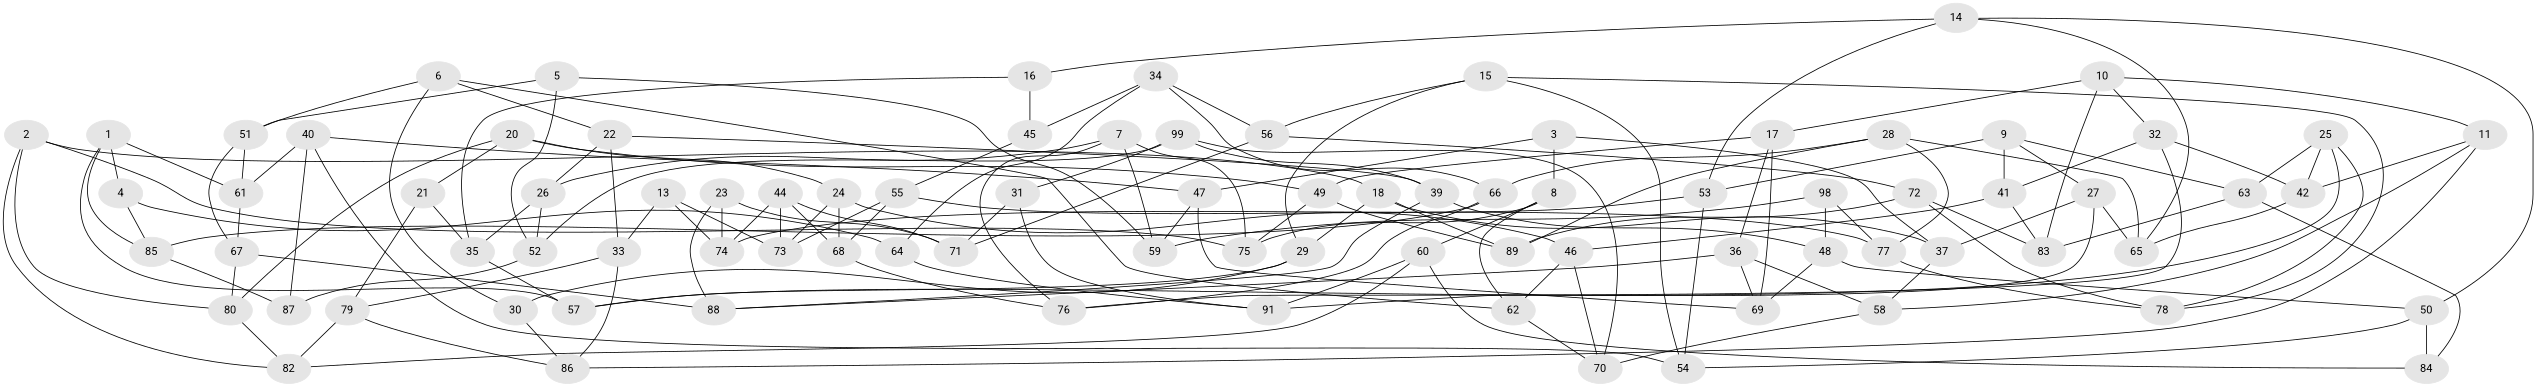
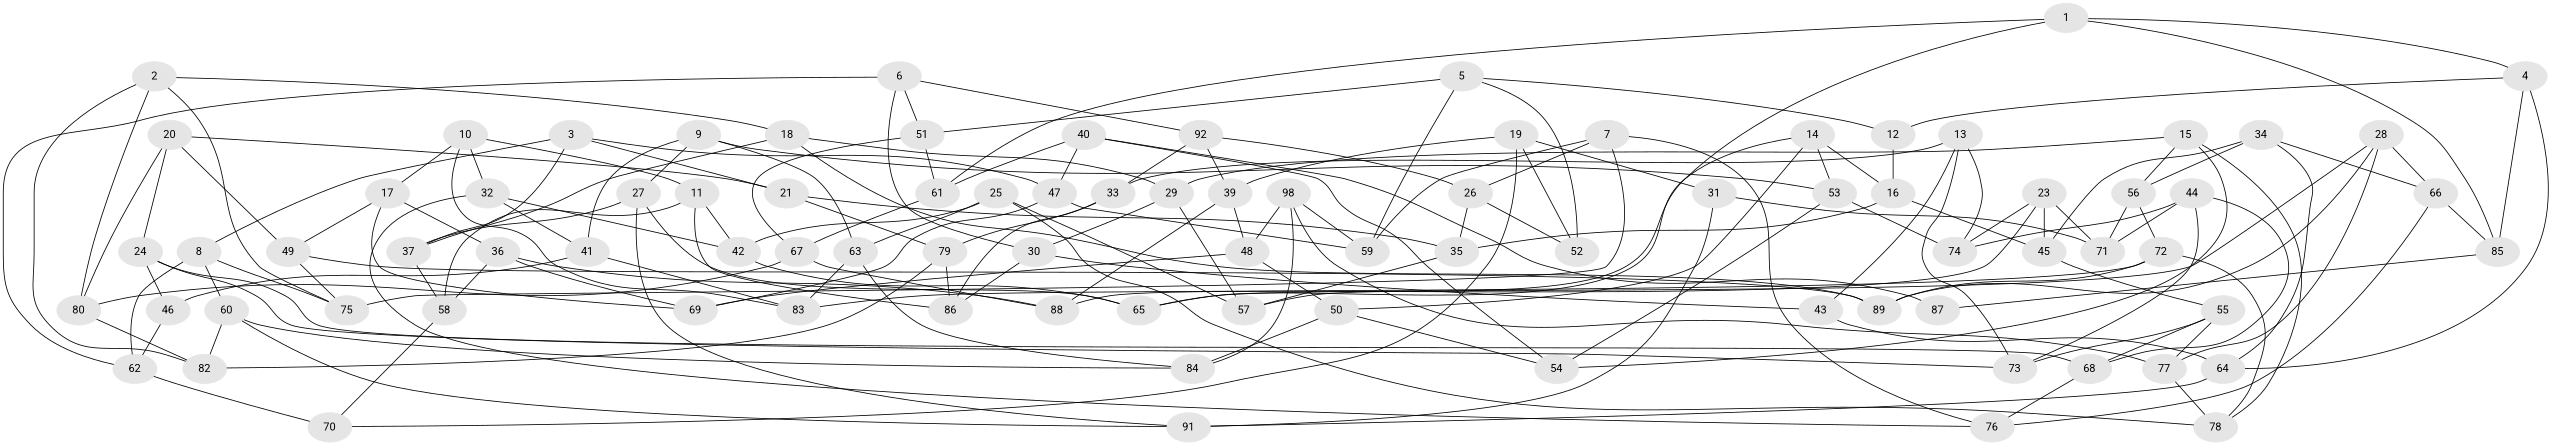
  graph {
    fontname=Roboto
    node [color=gray90 fontname=Roboto style=filled]
    edge [fontname=Roboto]
    1
    4
    57
    61
    85
+   12
    64
    67
    87
    2
    18
    75
    80
    82
    37
    29
    89
    3
    8
    21
    47
    62
    60
    35
    79
    58
    59
    69
    16
    n30 [label=91]
    5
    51
    52
    6
-   22
+   22 [label=92]
    30
    26
    33
    39
    86
+   43
    70
    7
    76
    84
    9
    27
    41
    53
    63
    65
    83
    46
    74
    54
    10
    11
    17
    32
    42
    36
    49
    45
    13
    73
    14
    50
    15
    56
    78
    71
    72
    55
    88
-   19 [label=99]
+   19
    31
    48
    20
    24
    68
    23
    25
    28
    66
    77
    34
    n87 [label=98]
    40
    44
    1 -- 4
    1 -- 57
    1 -- 61
    1 -- 85
    4 -- 85
+   4 -- 12
    4 -- 64
    61 -- 67
    85 -- 87
+   12 -- 16
    64 -- n30
    67 -- 80
    67 -- 88
    2 -- 18
    2 -- 75
    2 -- 80
    2 -- 82
    18 -- 37
    18 -- 29
    18 -- 89
    80 -- 82
    37 -- 58
    29 -- 57
    29 -- 30
    3 -- 37
    3 -- 8
+   3 -- 21
    3 -- 47
    8 -- 75
    8 -- 62
    8 -- 60
    21 -- 35
    21 -- 79
    47 -- 59
    47 -- 69
    62 -- 70
    60 -- 82
    60 -- n30
    60 -- 84
    35 -- 57
    79 -- 82
    79 -- 86
    58 -- 70
    16 -- 35
    16 -- 45
+   5 -- 12
    5 -- 59
    5 -- 51
    5 -- 52
    51 -- 61
    51 -- 67
-   52 -- 87
    6 -- 62
    6 -- 51
    6 -- 22
    6 -- 30
    22 -- 26
    22 -- 33
    22 -- 39
    30 -- 86
+   30 -- 43
    26 -- 35
    26 -- 52
    33 -- 79
    33 -- 86
    39 -- 88
    39 -- 48
+   43 -- 64
    7 -- 75
    7 -- 59
    7 -- 26
    7 -- 76
    9 -- 27
    9 -- 41
    9 -- 53
    9 -- 63
    27 -- 37
    27 -- n30
    27 -- 65
    41 -- 83
    41 -- 46
    53 -- 74
    53 -- 54
    63 -- 84
    63 -- 83
    46 -- 62
-   46 -- 70
    10 -- 83
    10 -- 11
    10 -- 17
    10 -- 32
    11 -- 58
    11 -- 86
    11 -- 42
    17 -- 69
    17 -- 36
    17 -- 49
    32 -- 76
    32 -- 41
    32 -- 42
    42 -- 65
    36 -- 58
    36 -- 69
    36 -- 88
    49 -- 75
    49 -- 89
    45 -- 55
    13 -- 33
+   13 -- 43
    13 -- 74
    13 -- 73
    14 -- 16
    14 -- 53
    14 -- 65
    14 -- 50
    50 -- 84
    50 -- 54
    15 -- 29
    15 -- 54
    15 -- 56
    15 -- 78
    56 -- 71
    56 -- 72
    72 -- 89
    72 -- 83
    72 -- 78
    55 -- 73
    55 -- 68
    55 -- 77
    19 -- 52
    19 -- 39
    19 -- 70
    19 -- 31
    31 -- n30
    31 -- 71
    48 -- 69
    48 -- 50
    20 -- 80
    20 -- 21
    20 -- 49
    20 -- 24
    24 -- 46
    24 -- 73
    24 -- 68
    68 -- 76
    23 -- 74
+   23 -- 45
    23 -- 71
    23 -- 88
    25 -- 57
    25 -- 63
    25 -- 42
    25 -- 78
    28 -- 89
    28 -- 65
    28 -- 66
    28 -- 77
    66 -- 85
    66 -- 76
    77 -- 78
    34 -- 64
    34 -- 45
    34 -- 56
    34 -- 66
    n87 -- 59
+   n87 -- 84
    n87 -- 48
    n87 -- 77
    40 -- 61
    40 -- 87
    40 -- 47
    40 -- 54
    44 -- 74
    44 -- 73
    44 -- 71
    44 -- 68
  }
